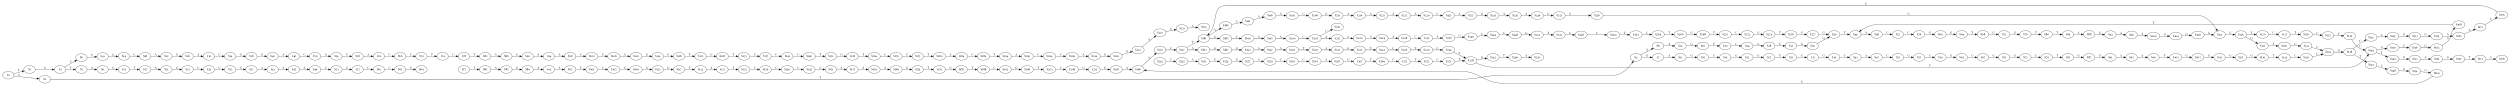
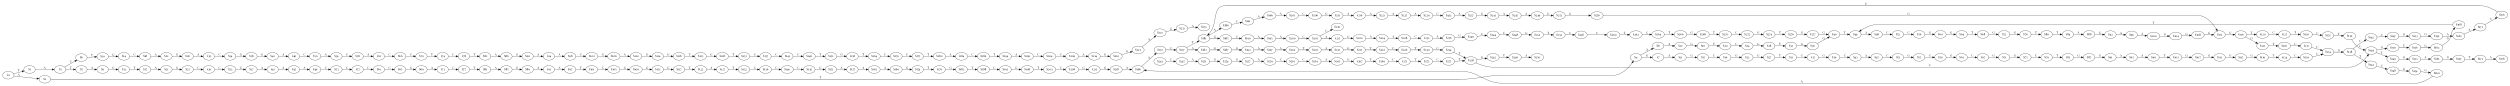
  strict digraph {
    fontname="Playfair Display"
    rankdir=LR
    node [fontname="Playfair Display"]
    edge [fontname="Playfair Display"]
    S0
    S1
    S2
    S3
    S4
    S5
    S6
    S7
    S8
    S9
    S10
    S11
    S12
    S13
    S14
    S15
    S16
    S17
    S18
    S19
    S20
    S21
    S22
    S23
    S24
    S25
    S26
    S27
    S28
    S29
    S30
    S31
    S32
    S33
    S34
    S35
    S36
    S37
    S38
    S39
    S40
    S41
    S42
    S43
    S44
    S45
    S46
    S47
    S48
    S49
    S50
    S51
    S52
    S53
    S54
    S55
    S56
    S57
    S58
    S59
    S60
    S61
    S62
    S63
    S64
    S65
    S66
    S67
    S68
    S69
    S70
    S71
    S72
+   S73
    S74
    S75
    S76
    S77
    S78
    S79
    S80
    S81
    S82
    S83
    S84
    S85
    S86
    S87
    S88
    S89
    S90
    S91
    S92
    S93
    S94
    S95
    S96
    S97
    S98
    S99
    S100
    S101
    S102
    S103
    S104
    S105
    S106
    S107
    S108
    S109
    S110
    S111
    S112
    S113
    S114
    S115
    S116
    S117
    S118
    S119
    S120
    S121
    S122
    S123
    S124
    S125
    S126
    S127
    S128
    S129
    S130
    S131
    S132
    S133
    S134
    S135
    S136
    S137
    S138
    S139
    S140
    S141
    S142
    S143
    S144
    S145
    S146
    S147
    S148
    S149
    S150
    S151
    S152
    S153
    S154
    S155
    S156
    S157
    S158
    S159
    S160
    S161
    S162
    S163
    S164
    S165
    S166
    S167
    S168
    S169
    S170
    S171
    S172
    S173
    S174
    S175
    S176
    S177
    S178
    S179
    S180
    S181
    S182
    S183
    S184
    S185
    S186
    S187
    S188
    S189
    S190
    S191
    S192
    S193
    S194
    S195
    S196
    S197
    S198
    S199
    S200
    S201
    S202
    S203
    S204
    S205
    S206
    S207
    S208
    S209
    S210
    S215
    S211
    S212
    S213
    S214
    S216
    S217
    S218
    S219
    S220
    S221
    S222
    S223
    S224
    S225
    S226
    S227
    S228
    S229
    S230
    S231
    S232
    n234 [label=S433]
    S234
    S235
    S236
    S237
    S238
    S240
    S241
    S242
    S244
    S245
    S246
    S243
    S247
    S248
    S249
    S250
    S251
    S252
    S253
    S254
    S255
    S256
    S257
    S258
    S259
    S260
    S261
    S262
    S263
    S264
    S265
    S266
    S267
    S268
    S269
    S270
    S271
    S272
    S273
    S274
    S275
    S276
    S277
    S0 -> S1 [label=T]
    S0 -> S2 [label=A]
    S1 -> S3 [label=A]
    S2 -> S4 [label=T]
    S3 -> S5 [label=T]
    S3 -> S6 [label=C]
    S4 -> S7 [label=G]
    S4 -> S8 [label=A]
    S5 -> S9 [label=A]
    S6 -> S10 [label=T]
    S7 -> S11 [label=A]
    S8 -> S12 [label=A]
    S9 -> S13 [label=G]
    S10 -> S14 [label=G]
    S11 -> S15 [label=G]
    S12 -> S16 [label=G]
    S13 -> S17 [label=T]
    S14 -> S18 [label=C]
    S15 -> S19 [label=C]
    S16 -> S20 [label=T]
    S17 -> S21 [label=A]
    S18 -> S22 [label=A]
    S19 -> S23 [label=G]
    S20 -> S24 [label=C]
    S21 -> S25 [label=G]
    S22 -> S26 [label=G]
    S23 -> S27 [label=G]
    S24 -> S28 [label=G]
    S25 -> S29 [label=C]
    S26 -> S30 [label=A]
    S27 -> S31 [label=T]
    S28 -> S32 [label=T]
    S29 -> S33 [label=C]
    S30 -> S34 [label=C]
    S31 -> S35 [label=C]
    S32 -> S36 [label=G]
    S33 -> S37 [label=G]
    S34 -> S38 [label=G]
    S35 -> S39 [label=G]
    S36 -> S40 [label=G]
    S37 -> S41 [label=A]
    S38 -> S42 [label=G]
    S39 -> S43 [label=C]
    S40 -> S44 [label=T]
    S41 -> S45 [label=A]
    S42 -> S46 [label=A]
    S43 -> S47 [label=A]
    S44 -> S48 [label=A]
    S45 -> S49 [label=A]
    S46 -> S50 [label=C]
    S47 -> S51 [label=C]
    S48 -> S52 [label=C]
    S49 -> S53 [label=C]
    S50 -> S54 [label=A]
    S51 -> S55 [label=G]
    S52 -> S56 [label=C]
    S53 -> S57 [label=C]
    S54 -> S58 [label=C]
    S55 -> S59 [label=C]
    S56 -> S60 [label=G]
    S57 -> S61 [label=C]
    S58 -> S62 [label=A]
    S59 -> S63 [label=G]
    S60 -> S64 [label=G]
    S61 -> S65 [label=C]
    S62 -> S66 [label=C]
    S63 -> S67 [label=C]
    S64 -> S68 [label=T]
    S65 -> S69 [label=G]
    S66 -> S70 [label=C]
    S67 -> S71 [label=G]
    S68 -> S72 [label=G]
+   S69 -> S73 [label=A]
    S70 -> S74 [label=T]
    S71 -> S75 [label=G]
    S72 -> S76 [label=G]
+   S73 -> S77 [label=C]
    S74 -> S78 [label=C]
    S75 -> S79 [label=C]
    S76 -> S80 [label=T]
    S77 -> S81 [label=T]
    S78 -> S82 [label=T]
    S79 -> S83 [label=T]
    S80 -> S84 [label=T]
    S81 -> S85 [label=A]
    S82 -> S86 [label=A]
    S83 -> S87 [label=G]
    S84 -> S88 [label=A]
    S85 -> S89 [label=G]
    S86 -> S90 [label=G]
    S87 -> S91 [label=G]
    S88 -> S92 [label=G]
    S89 -> S93 [label=A]
    S90 -> S94 [label=A]
    S91 -> S95 [label=A]
    S92 -> S96 [label=A]
    S93 -> S97 [label=A]
    S94 -> S98 [label=A]
    S95 -> S99 [label=A]
    S96 -> S100 [label=A]
    S97 -> S101 [label=T]
    S98 -> S102 [label=C]
    S99 -> S103 [label=T]
    S100 -> S104 [label=G]
    S101 -> S105 [label=C]
    S102 -> S106 [label=G]
    S103 -> S107 [label=G]
    S104 -> S108 [label=G]
    S105 -> S109 [label=G]
    S106 -> S110 [label=A]
    S107 -> S111 [label=G]
    S108 -> S112 [label=G]
    S109 -> S113 [label=G]
    S110 -> S114 [label=G]
    S111 -> S115 [label=G]
    S112 -> S116 [label=G]
    S113 -> S117 [label=G]
    S114 -> S118 [label=G]
    S115 -> S119 [label=G]
    S116 -> S120 [label=T]
    S116 -> S121 [label=G]
    S117 -> S122 [label=T]
    S118 -> S123 [label=T]
    S119 -> S124 [label=T]
    S120 -> S125 [label=C]
    S121 -> S126 [label=T]
    S122 -> S127 [label=A]
    S123 -> S128 [label=G]
    S124 -> S129 [label=C]
    S125 -> S130 [label=T]
    S126 -> S131 [label=C]
    S127 -> S132 [label=T]
    S128 -> S133 [label=T]
    S129 -> S134 [label=C]
    S130 -> S135 [label=C]
    S131 -> S134 [label=C]
    S132 -> S136 [label=C]
    S133 -> S137 [label=C]
    S134 -> S138 [label=G]
    S135 -> S139 [label=T]
    S136 -> S140 [label=C]
    S137 -> S141 [label=C]
    S138 -> S142 [label=C]
    S138 -> S143 [label=T]
    S139 -> S144 [label=C]
    S140 -> S145 [label=C]
    S141 -> S146 [label=C]
    S142 -> S147 [label=C]
    S143 -> S148 [label=C]
    S144 -> S149 [label=T]
    S144 -> S150 [label=G]
    S145 -> S151 [label=G]
    S146 -> S152 [label=T]
    S147 -> S153 [label=G]
    S148 -> S154 [label=G]
    S149 -> S155 [label=G]
    S150 -> S156 [label=T]
    S151 -> S157 [label=A]
    S152 -> S158 [label=G]
    S153 -> S159 [label=G]
    S154 -> S160 [label=G]
    S155 -> S161 [label=A]
    S156 -> S162 [label=G]
    S157 -> S163 [label=A]
    S158 -> S164 [label=T]
    S159 -> S165 [label=A]
    S160 -> S166 [label=A]
    S161 -> S167 [label=G]
    S162 -> S168 [label=G]
    S163 -> S169 [label=A]
    S164 -> S170 [label=C]
    S165 -> S171 [label=A]
    S166 -> S172 [label=A]
    S167 -> S173 [label=T]
    S168 -> S44 [label=T]
    S169 -> S174 [label=G]
    S170 -> S175 [label=C]
    S171 -> S176 [label=C]
    S172 -> S177 [label=C]
    S173 -> S178 [label=A]
    S174 -> S179 [label=T]
    S175 -> S180 [label=T]
    S176 -> S181 [label=T]
    S177 -> S181 [label=T]
    S177 -> S182 [label=A]
    S179 -> S183 [label=G]
    S180 -> S184 [label=A]
    S181 -> S185 [label=G]
    S181 -> S186 [label=A]
    S182 -> S187 [label=G]
    S183 -> S188 [label=T]
    S184 -> S189 [label=C]
    S185 -> S190 [label=C]
    S186 -> S191 [label=C]
    S187 -> S192 [label=G]
    S188 -> S193 [label=C]
    S189 -> S194 [label=T]
    S190 -> S195 [label=A]
    S191 -> S196 [label=A]
    S192 -> S197 [label=A]
    S193 -> S198 [label=G]
    S194 -> S199 [label=A]
    S195 -> S200 [label=A]
    S196 -> S201 [label=A]
    S197 -> S202 [label=A]
    S198 -> S203 [label=T]
    S199 -> S204 [label=C]
    S200 -> S205 [label=C]
    S201 -> S206 [label=C]
    S202 -> S207 [label=T]
    S203 -> S208 [label=C]
    S204 -> S209 [label=C]
    S205 -> S210 [label=C]
    S205 -> S215 [label=A]
    S206 -> S211 [label=G]
    S207 -> S212 [label=A]
    S208 -> S213 [label=G]
    S209 -> S214 [label=A]
    S215 -> S220 [label=G]
    S211 -> S216 [label=A]
    S212 -> S217 [label=G]
    S213 -> S218 [label=G]
    S214 -> S219 [label=G]
    S216 -> S221 [label=A]
    S217 -> S222 [label=T]
    S218 -> S166 [label=A]
    S219 -> S223 [label=G]
    S220 -> S224 [label=A]
    S221 -> S225 [label=A]
    S222 -> S226 [label=C]
    S223 -> S227 [label=A]
    S224 -> S228 [label=A]
    S225 -> S229 [label=A]
    S226 -> S230 [label=T]
    S227 -> S231 [label=G]
    S228 -> S232 [label=C]
    S229 -> n234 [label=C]
    S230 -> S234 [label=C]
    S231 -> S235 [label=A]
    S232 -> S236 [label=A]
    n234 -> S237 [label=A]
    S234 -> S238 [label=T]
    S236 -> S240 [label=G]
    S237 -> S241 [label=G]
    S238 -> S144 [label=C]
    S238 -> S242 [label=G]
    S240 -> S244 [label=C]
    S241 -> S245 [label=A]
    S242 -> S246 [label=T]
    S244 -> S248 [label=C]
    S245 -> S249 [label=A]
    S246 -> S250 [label=A]
    S243 -> S247 [label=C]
    S247 -> S251 [label=A]
    S248 -> S252 [label=G]
    S249 -> S253 [label=G]
    S251 -> S254 [label=G]
    S252 -> S255 [label=T]
    S253 -> S256 [label=G]
    S254 -> S257 [label=G]
    S255 -> S258 [label=C]
    S256 -> S112 [label=G]
    S257 -> S259 [label=A]
    S258 -> S260 [label=C]
    S259 -> S261 [label=C]
    S260 -> S262 [label=T]
    S261 -> S263 [label=C]
    S262 -> S264 [label=C]
    S263 -> S265 [label=A]
    S264 -> S266 [label=T]
    S265 -> S267 [label=G]
    S266 -> S268 [label=G]
    S267 -> S269 [label=T]
    S268 -> S270 [label=T]
    S269 -> S271 [label=C]
    S270 -> S272 [label=C]
    S271 -> S273 [label=T]
    S272 -> S274 [label=G]
    S273 -> S275 [label=C]
    S274 -> S276 [label=T]
    S275 -> S238 [label=T]
    S276 -> S277 [label=G]
    S277 -> S40 [label=G]
  }
